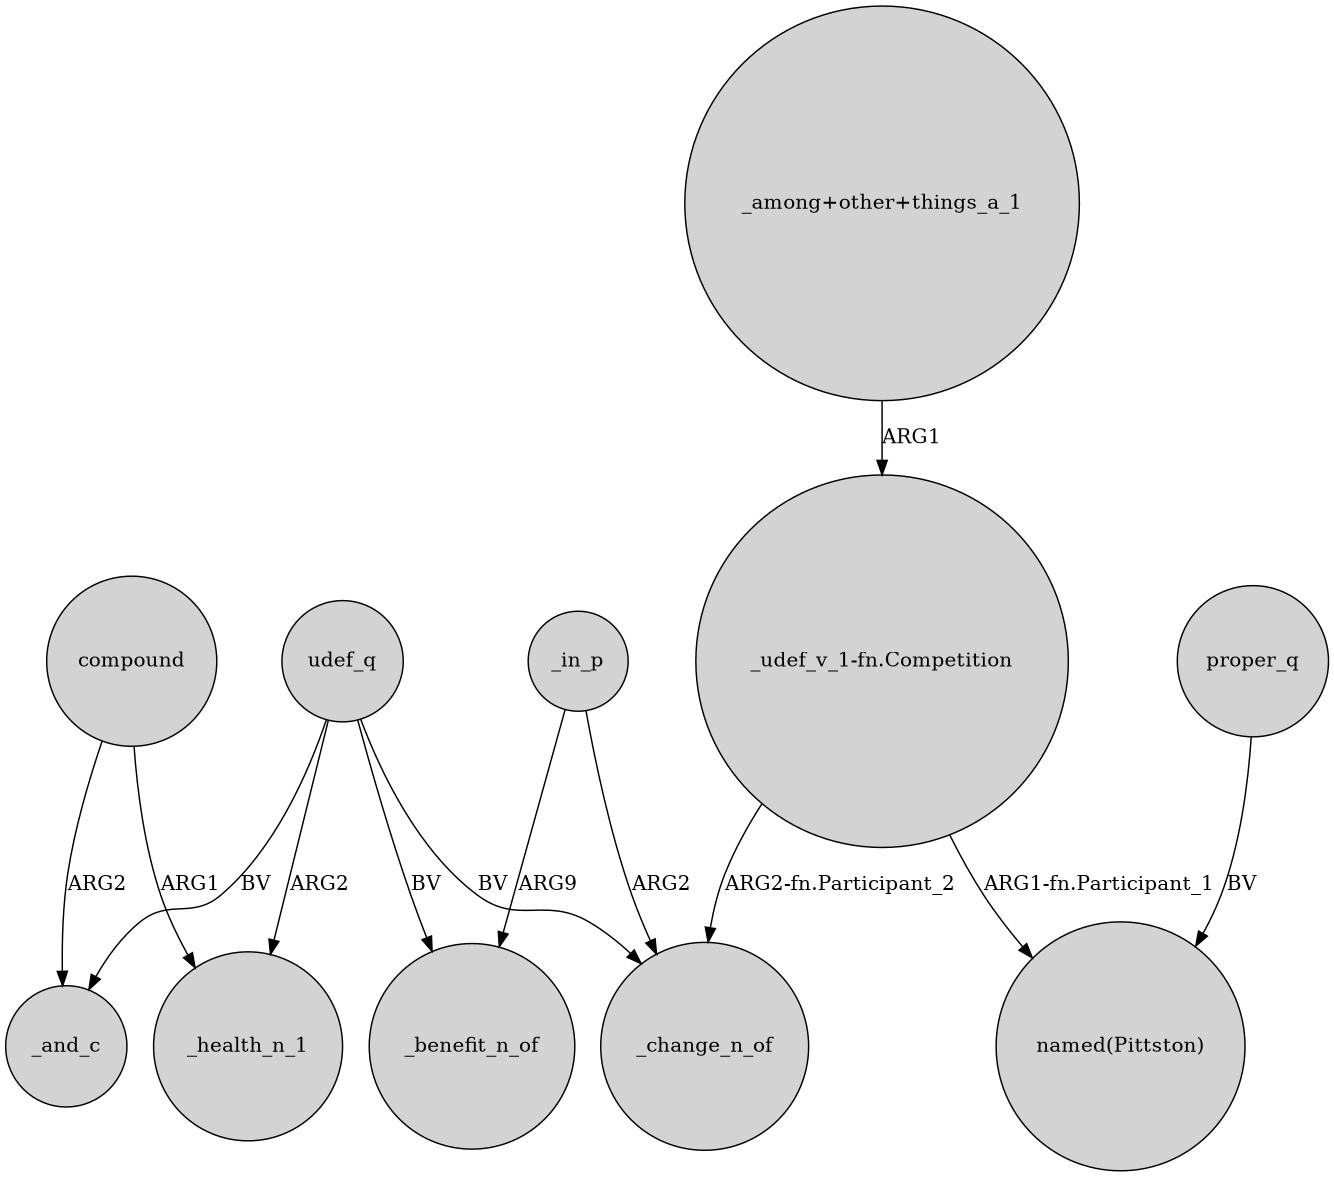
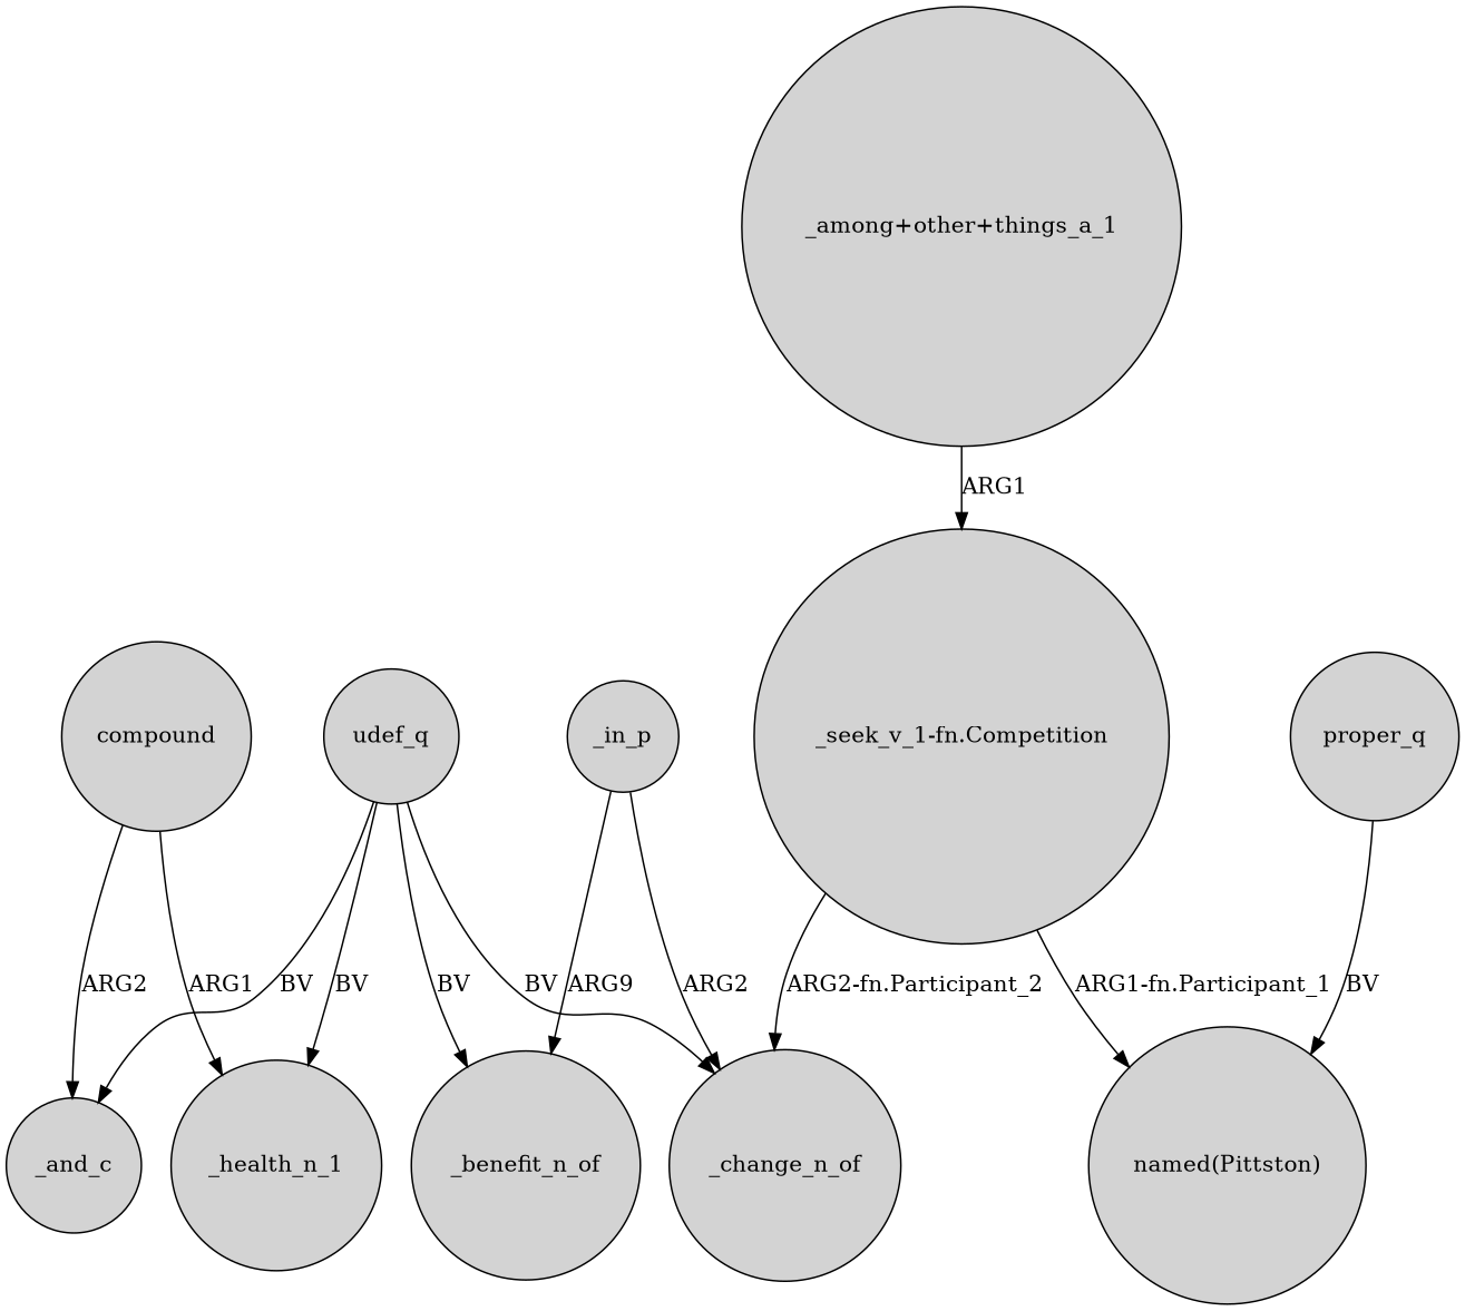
  digraph {
    node [shape=circle style=filled]
    udef_q
    _health_n_1
    _change_n_of
    _benefit_n_of
    _and_c
    "_among+other+things_a_1"
-   "_seek_v_1-fn.Competition" [label="_udef_v_1-fn.Competition"]
+   "_seek_v_1-fn.Competition"
    "named(Pittston)"
    _in_p
    compound
    proper_q
-   udef_q -> _health_n_1 [label=ARG2]
+   udef_q -> _health_n_1 [label=BV]
    udef_q -> _change_n_of [label=BV]
    udef_q -> _benefit_n_of [label=BV]
    udef_q -> _and_c [label=BV]
    "_among+other+things_a_1" -> "_seek_v_1-fn.Competition" [label=ARG1]
    "_seek_v_1-fn.Competition" -> _change_n_of [label="ARG2-fn.Participant_2"]
    "_seek_v_1-fn.Competition" -> "named(Pittston)" [label="ARG1-fn.Participant_1"]
    _in_p -> _change_n_of [label=ARG2]
    _in_p -> _benefit_n_of [label=ARG9]
    compound -> _health_n_1 [label=ARG1]
    compound -> _and_c [label=ARG2]
    proper_q -> "named(Pittston)" [label=BV]
  }
